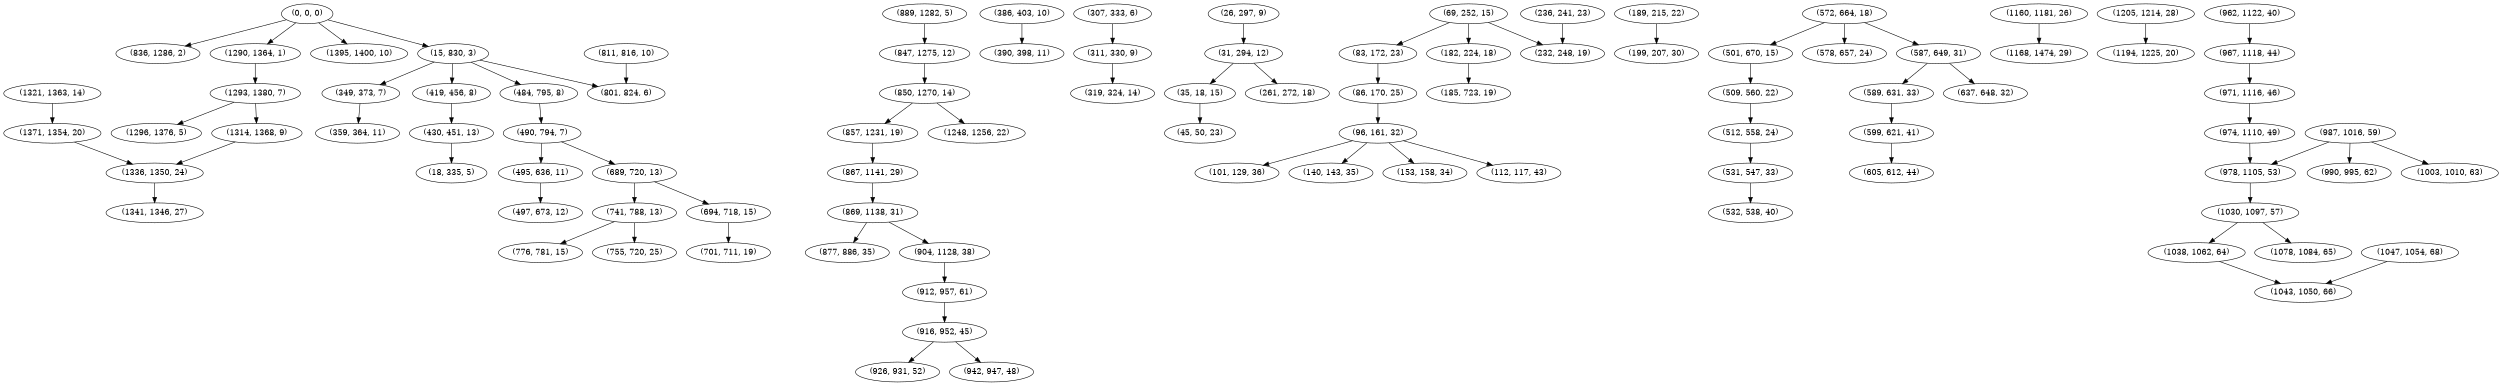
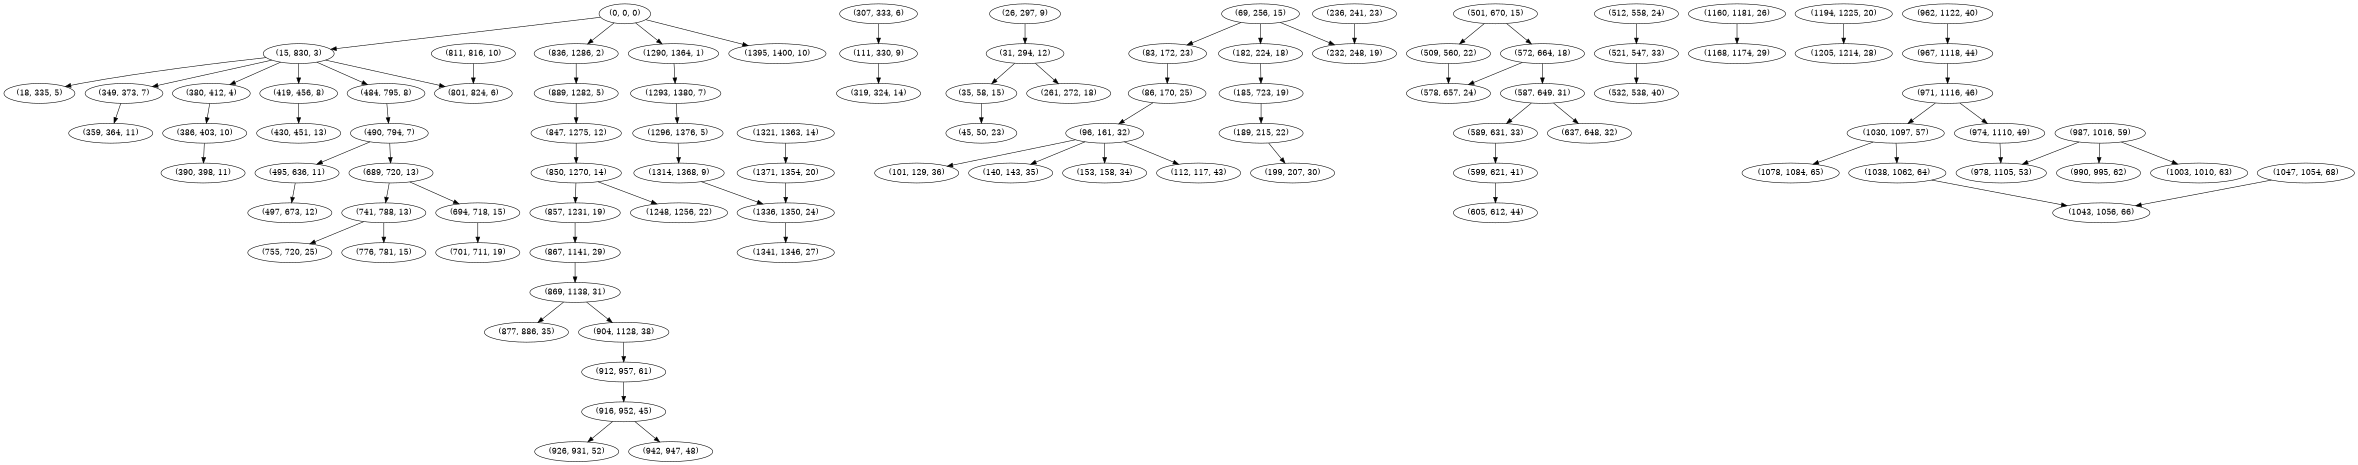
  digraph {
    "(0, 0, 0)"
    "(15, 830, 3)"
    "(836, 1286, 2)"
    n4 [label="(1290, 1364, 1)"]
    "(1395, 1400, 10)"
    "(18, 335, 5)"
    "(349, 373, 7)"
+   "(380, 412, 4)"
    "(419, 456, 8)"
    n10 [label="(484, 795, 8)"]
    "(801, 824, 6)"
    n12 [label="(889, 1282, 5)"]
    n13 [label="(1293, 1380, 7)"]
    "(359, 364, 11)"
    "(386, 403, 10)"
    "(430, 451, 13)"
    "(490, 794, 7)"
    "(307, 333, 6)"
-   "(311, 330, 9)"
+   "(311, 330, 9)" [label="(111, 330, 9)"]
    "(26, 297, 9)"
    "(31, 294, 12)"
-   "(35, 58, 15)" [label="(35, 18, 15)"]
+   "(35, 58, 15)"
    "(261, 272, 18)"
    "(45, 50, 23)"
-   "(69, 252, 15)"
+   "(69, 252, 15)" [label="(69, 256, 15)"]
    "(83, 172, 23)"
    "(182, 224, 18)"
    "(232, 248, 19)"
    "(86, 170, 25)"
    n30 [label="(185, 723, 19)"]
    "(96, 161, 32)"
    "(101, 129, 36)"
    n33 [label="(140, 143, 35)"]
    "(153, 158, 34)"
    "(112, 117, 43)"
    "(189, 215, 22)"
    "(199, 207, 30)"
    "(236, 241, 23)"
    "(319, 324, 14)"
    "(390, 398, 11)"
    n41 [label="(495, 636, 11)"]
    "(689, 720, 13)"
    "(497, 673, 12)"
    "(741, 788, 13)"
    "(694, 718, 15)"
    n46 [label="(755, 720, 25)"]
    "(776, 781, 15)"
    "(501, 670, 15)"
    "(509, 560, 22)"
    "(572, 664, 18)"
    "(512, 558, 24)"
    "(578, 657, 24)"
    "(587, 649, 31)"
-   "(521, 547, 33)" [label="(531, 547, 33)"]
+   "(521, 547, 33)"
    "(532, 538, 40)"
    "(589, 631, 33)"
    "(637, 648, 32)"
    "(599, 621, 41)"
    "(605, 612, 44)"
    "(701, 711, 19)"
    "(811, 816, 10)"
    "(847, 1275, 12)"
    "(850, 1270, 14)"
    "(857, 1231, 19)"
    "(1248, 1256, 22)"
    "(867, 1141, 29)"
    "(869, 1138, 31)"
    "(1160, 1181, 26)"
-   "(1168, 1174, 29)" [label="(1168, 1474, 29)"]
+   "(1168, 1174, 29)"
    "(1194, 1225, 20)"
    "(1205, 1214, 28)"
    "(877, 886, 35)"
    "(904, 1128, 38)"
    n74 [label="(912, 957, 61)"]
    "(916, 952, 45)"
    "(962, 1122, 40)"
    "(967, 1118, 44)"
    "(926, 931, 52)"
    "(942, 947, 48)"
    "(971, 1116, 46)"
    "(974, 1110, 49)"
    "(978, 1105, 53)"
    "(1030, 1097, 57)"
    "(987, 1016, 59)"
    "(990, 995, 62)"
    "(1003, 1010, 63)"
    "(1038, 1062, 64)"
    "(1078, 1084, 65)"
-   "(1043, 1056, 66)" [label="(1043, 1050, 66)"]
+   "(1043, 1056, 66)"
    "(1047, 1054, 68)"
    "(1296, 1376, 5)"
    "(1314, 1368, 9)"
    "(1336, 1350, 24)"
    n94 [label="(1371, 1354, 20)"]
    "(1321, 1363, 14)"
    "(1341, 1346, 27)"
    "(0, 0, 0)" -> "(15, 830, 3)"
    "(0, 0, 0)" -> "(836, 1286, 2)"
    "(0, 0, 0)" -> n4
    "(0, 0, 0)" -> "(1395, 1400, 10)"
-   "(430, 451, 13)" -> "(18, 335, 5)"
+   "(15, 830, 3)" -> "(18, 335, 5)"
    "(15, 830, 3)" -> "(349, 373, 7)"
+   "(15, 830, 3)" -> "(380, 412, 4)"
    "(15, 830, 3)" -> "(419, 456, 8)"
    "(15, 830, 3)" -> n10
    "(15, 830, 3)" -> "(801, 824, 6)"
+   "(836, 1286, 2)" -> n12
    n4 -> n13
    "(349, 373, 7)" -> "(359, 364, 11)"
+   "(380, 412, 4)" -> "(386, 403, 10)"
    "(419, 456, 8)" -> "(430, 451, 13)"
    n10 -> "(490, 794, 7)"
    n12 -> "(847, 1275, 12)"
    n13 -> "(1296, 1376, 5)"
    "(386, 403, 10)" -> "(390, 398, 11)"
    "(490, 794, 7)" -> n41
    "(490, 794, 7)" -> "(689, 720, 13)"
    "(307, 333, 6)" -> "(311, 330, 9)"
    "(311, 330, 9)" -> "(319, 324, 14)"
    "(26, 297, 9)" -> "(31, 294, 12)"
    "(31, 294, 12)" -> "(35, 58, 15)"
    "(31, 294, 12)" -> "(261, 272, 18)"
    "(35, 58, 15)" -> "(45, 50, 23)"
    "(69, 252, 15)" -> "(83, 172, 23)"
    "(69, 252, 15)" -> "(182, 224, 18)"
    "(69, 252, 15)" -> "(232, 248, 19)"
    "(83, 172, 23)" -> "(86, 170, 25)"
    "(182, 224, 18)" -> n30
    "(86, 170, 25)" -> "(96, 161, 32)"
+   n30 -> "(189, 215, 22)"
    "(96, 161, 32)" -> "(101, 129, 36)"
    "(96, 161, 32)" -> n33
    "(96, 161, 32)" -> "(153, 158, 34)"
    "(96, 161, 32)" -> "(112, 117, 43)"
    "(189, 215, 22)" -> "(199, 207, 30)"
    "(236, 241, 23)" -> "(232, 248, 19)"
    n41 -> "(497, 673, 12)"
    "(689, 720, 13)" -> "(741, 788, 13)"
    "(689, 720, 13)" -> "(694, 718, 15)"
    "(741, 788, 13)" -> n46
    "(741, 788, 13)" -> "(776, 781, 15)"
    "(694, 718, 15)" -> "(701, 711, 19)"
    "(501, 670, 15)" -> "(509, 560, 22)"
-   "(572, 664, 18)" -> "(501, 670, 15)"
-   "(509, 560, 22)" -> "(512, 558, 24)"
+   "(501, 670, 15)" -> "(572, 664, 18)"
+   "(509, 560, 22)" -> "(578, 657, 24)"
    "(572, 664, 18)" -> "(578, 657, 24)"
    "(572, 664, 18)" -> "(587, 649, 31)"
    "(512, 558, 24)" -> "(521, 547, 33)"
    "(587, 649, 31)" -> "(589, 631, 33)"
    "(587, 649, 31)" -> "(637, 648, 32)"
    "(521, 547, 33)" -> "(532, 538, 40)"
    "(589, 631, 33)" -> "(599, 621, 41)"
    "(599, 621, 41)" -> "(605, 612, 44)"
    "(811, 816, 10)" -> "(801, 824, 6)"
    "(847, 1275, 12)" -> "(850, 1270, 14)"
    "(850, 1270, 14)" -> "(857, 1231, 19)"
    "(850, 1270, 14)" -> "(1248, 1256, 22)"
    "(857, 1231, 19)" -> "(867, 1141, 29)"
    "(867, 1141, 29)" -> "(869, 1138, 31)"
    "(869, 1138, 31)" -> "(877, 886, 35)"
    "(869, 1138, 31)" -> "(904, 1128, 38)"
    "(1160, 1181, 26)" -> "(1168, 1174, 29)"
-   "(1205, 1214, 28)" -> "(1194, 1225, 20)"
+   "(1194, 1225, 20)" -> "(1205, 1214, 28)"
    "(904, 1128, 38)" -> n74
    n74 -> "(916, 952, 45)"
    "(916, 952, 45)" -> "(926, 931, 52)"
    "(916, 952, 45)" -> "(942, 947, 48)"
    "(962, 1122, 40)" -> "(967, 1118, 44)"
    "(967, 1118, 44)" -> "(971, 1116, 46)"
    "(971, 1116, 46)" -> "(974, 1110, 49)"
    "(974, 1110, 49)" -> "(978, 1105, 53)"
-   "(978, 1105, 53)" -> "(1030, 1097, 57)"
+   "(971, 1116, 46)" -> "(1030, 1097, 57)"
    "(1030, 1097, 57)" -> "(1038, 1062, 64)"
    "(1030, 1097, 57)" -> "(1078, 1084, 65)"
    "(987, 1016, 59)" -> "(978, 1105, 53)"
    "(987, 1016, 59)" -> "(990, 995, 62)"
    "(987, 1016, 59)" -> "(1003, 1010, 63)"
    "(1038, 1062, 64)" -> "(1043, 1056, 66)"
    "(1047, 1054, 68)" -> "(1043, 1056, 66)"
-   n13 -> "(1314, 1368, 9)"
+   "(1296, 1376, 5)" -> "(1314, 1368, 9)"
    "(1314, 1368, 9)" -> "(1336, 1350, 24)"
    "(1336, 1350, 24)" -> "(1341, 1346, 27)"
    n94 -> "(1336, 1350, 24)"
    "(1321, 1363, 14)" -> n94
  }
